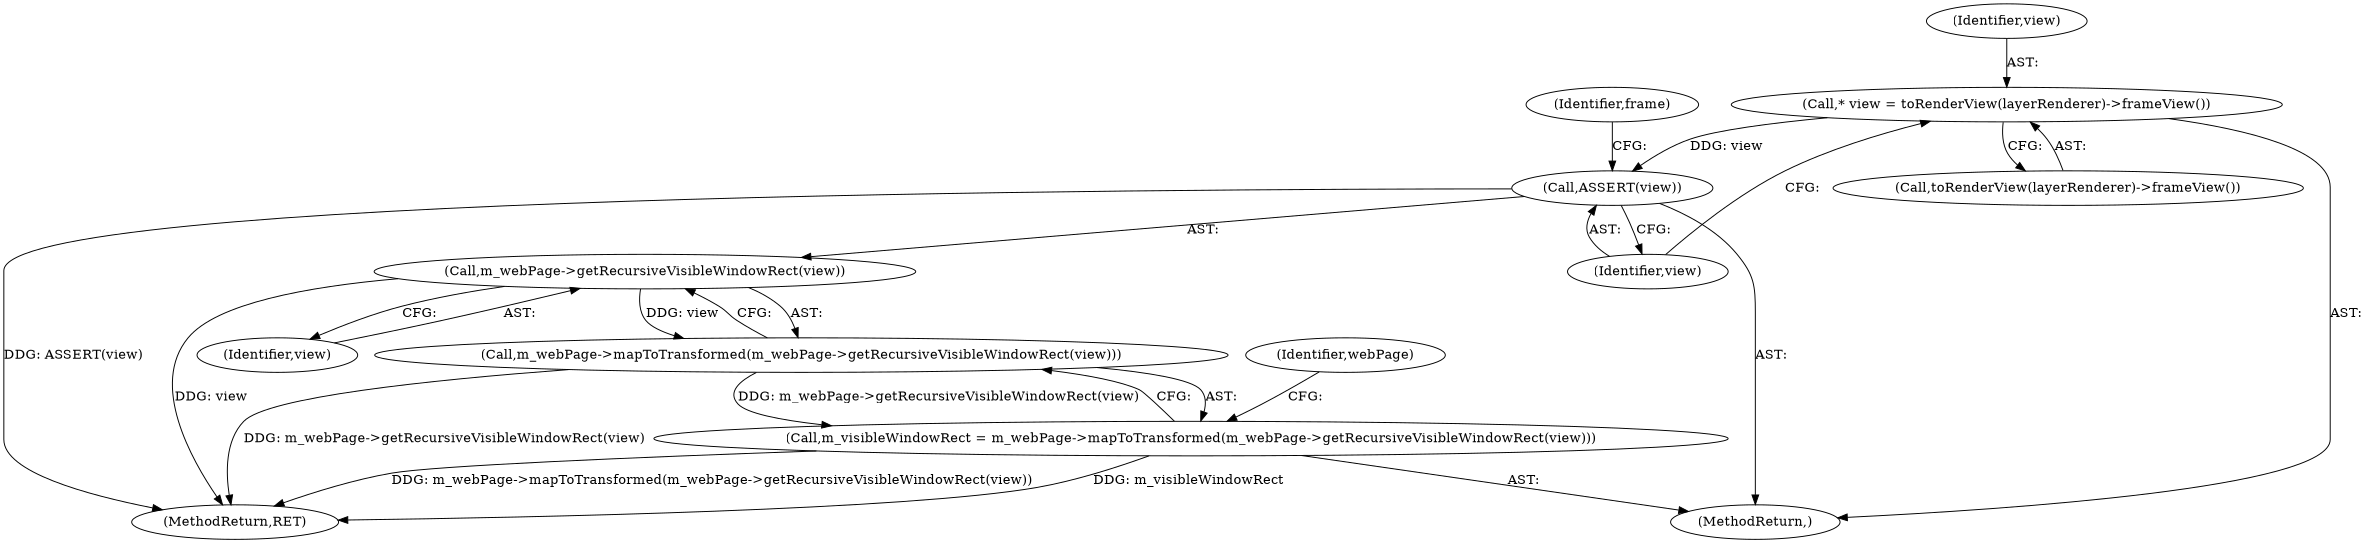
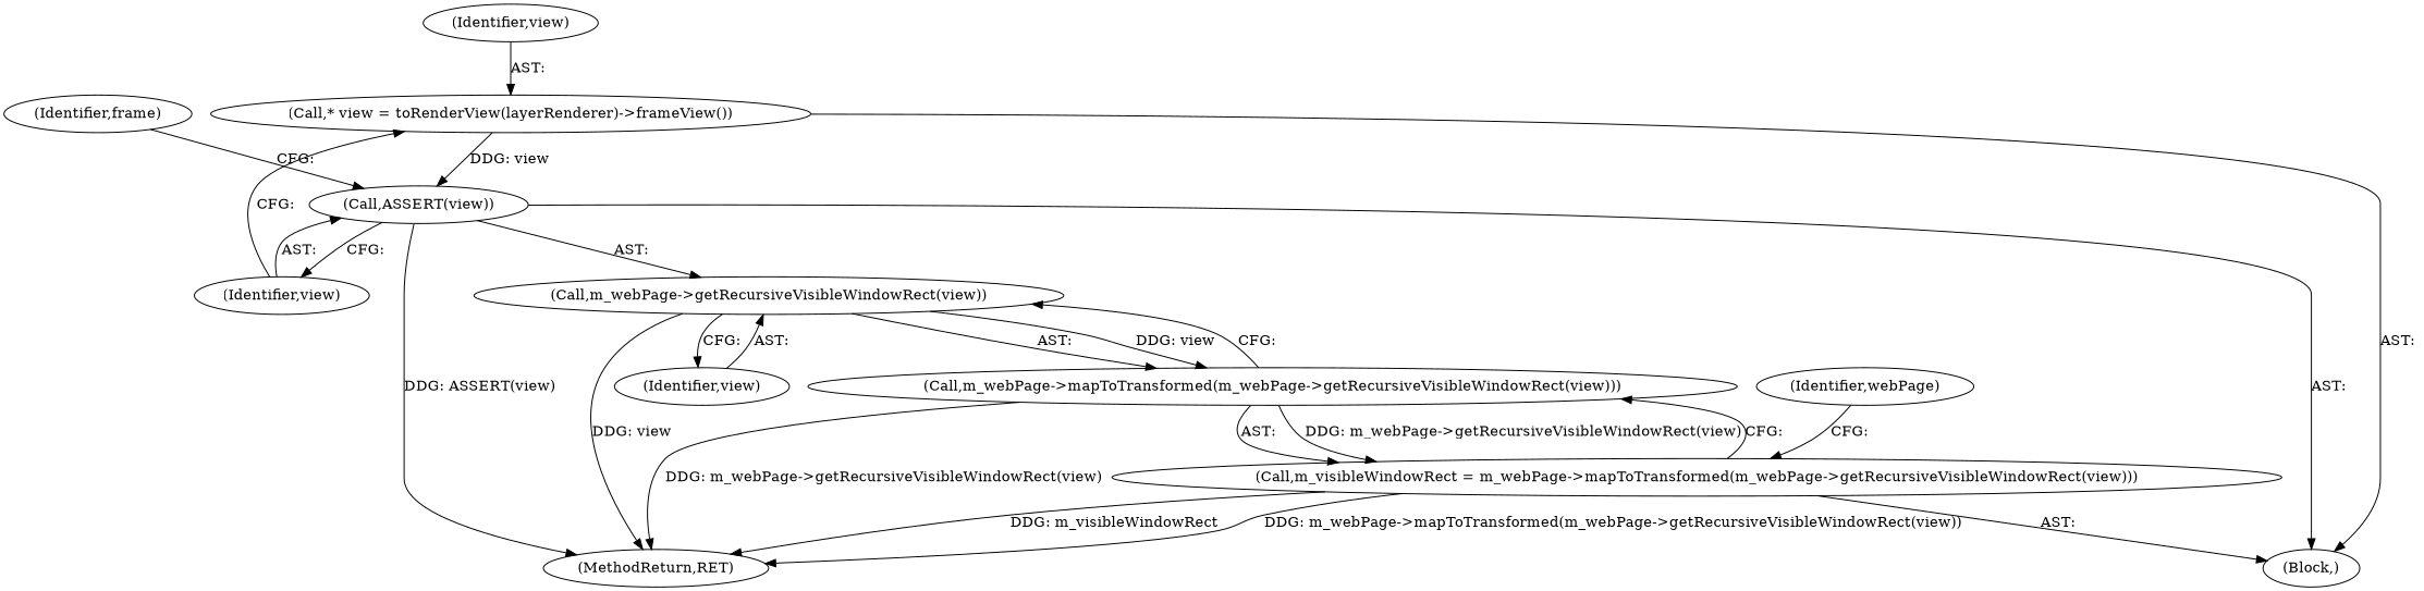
  digraph {
    n1 [label="(Call,* view = toRenderView(layerRenderer)->frameView())"]
    n2 [label="(Call,ASSERT(view))"]
-   n3 [label="(Call,toRenderView(layerRenderer)->frameView())"]
-   n4 [label="(MethodReturn,)"]
+   n4 [label="(Block,)"]
    n5 [label="(MethodReturn,RET)"]
    n6 [label="(Call,m_webPage->getRecursiveVisibleWindowRect(view))"]
    n7 [label="(Identifier,view)"]
    n8 [label="(Call,m_webPage->mapToTransformed(m_webPage->getRecursiveVisibleWindowRect(view)))"]
    n9 [label="(Identifier,view)"]
    n10 [label="(Call,m_visibleWindowRect = m_webPage->mapToTransformed(m_webPage->getRecursiveVisibleWindowRect(view)))"]
    n11 [label="(Identifier,frame)"]
    n12 [label="(Identifier,webPage)"]
    n13 [label="(Identifier,view)"]
    n1 -> n2 [label="DDG: view"]
-   n1 -> n3 [label="CFG: "]
    n1 -> n4 [label="AST: "]
    n2 -> n4 [label="AST: "]
    n2 -> n5 [label="DDG: ASSERT(view)"]
    n2 -> n6 [label="AST: "]
    n2 -> n7 [label="CFG: "]
-   n3 -> n1 [label="AST: "]
    n6 -> n5 [label="DDG: view"]
    n6 -> n8 [label="AST: "]
    n6 -> n8 [label="DDG: view"]
    n6 -> n9 [label="CFG: "]
    n7 -> n1 [label="CFG: "]
    n7 -> n2 [label="AST: "]
    n8 -> n5 [label="DDG: m_webPage->getRecursiveVisibleWindowRect(view)"]
    n8 -> n6 [label="CFG: "]
    n8 -> n10 [label="AST: "]
    n8 -> n10 [label="DDG: m_webPage->getRecursiveVisibleWindowRect(view)"]
    n9 -> n6 [label="AST: "]
    n10 -> n4 [label="AST: "]
    n10 -> n5 [label="DDG: m_visibleWindowRect"]
    n10 -> n5 [label="DDG: m_webPage->mapToTransformed(m_webPage->getRecursiveVisibleWindowRect(view))"]
    n10 -> n8 [label="CFG: "]
    n11 -> n2 [label="CFG: "]
    n12 -> n10 [label="CFG: "]
    n13 -> n1 [label="AST: "]
  }
